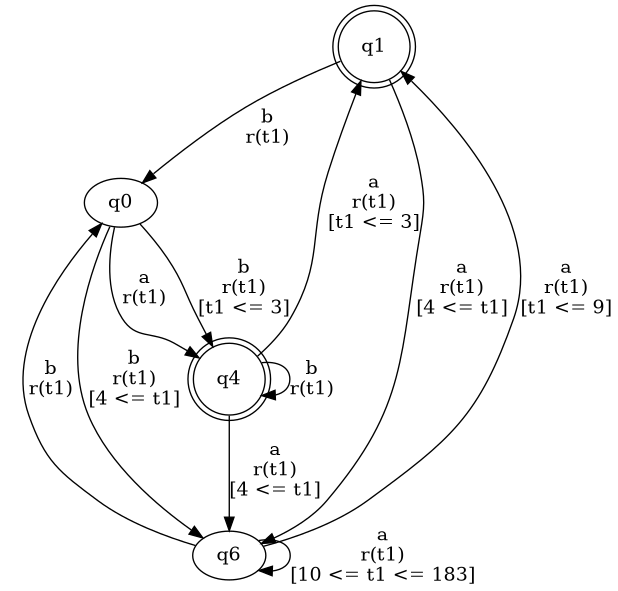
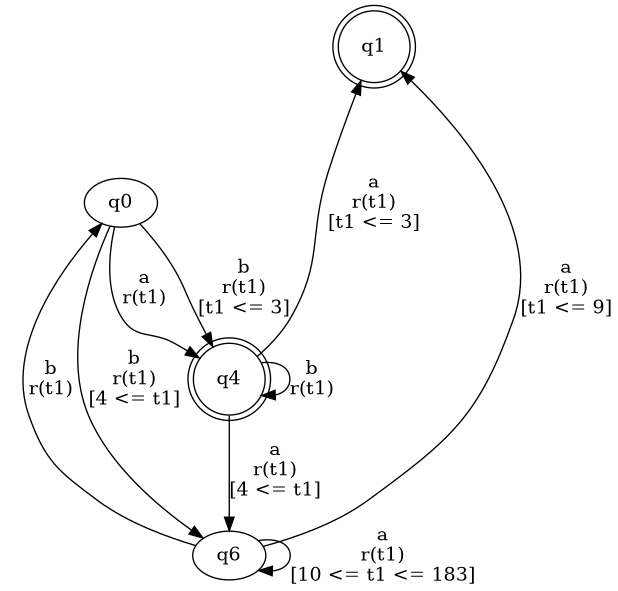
  digraph {
    n1 [label=q1 shape=doublecircle]
    n2 [label=q0]
    n3 [label=q6]
    n4 [label=q4 shape=doublecircle]
-   n1 -> n2 [label="b\nr(t1)\n"]
-   n1 -> n3 [label="a\nr(t1)\n[4 <= t1]"]
    n2 -> n3 [label="b\nr(t1)\n[4 <= t1]"]
    n2 -> n4 [label="a\nr(t1)\n"]
    n2 -> n4 [label="b\nr(t1)\n[t1 <= 3]"]
    n3 -> n1 [label="a\nr(t1)\n[t1 <= 9]"]
    n3 -> n2 [label="b\nr(t1)\n"]
    n3 -> n3 [label="a\nr(t1)\n[10 <= t1 <= 183]"]
    n4 -> n1 [label="a\nr(t1)\n[t1 <= 3]"]
    n4 -> n3 [label="a\nr(t1)\n[4 <= t1]"]
    n4 -> n4 [label="b\nr(t1)\n"]
  }
